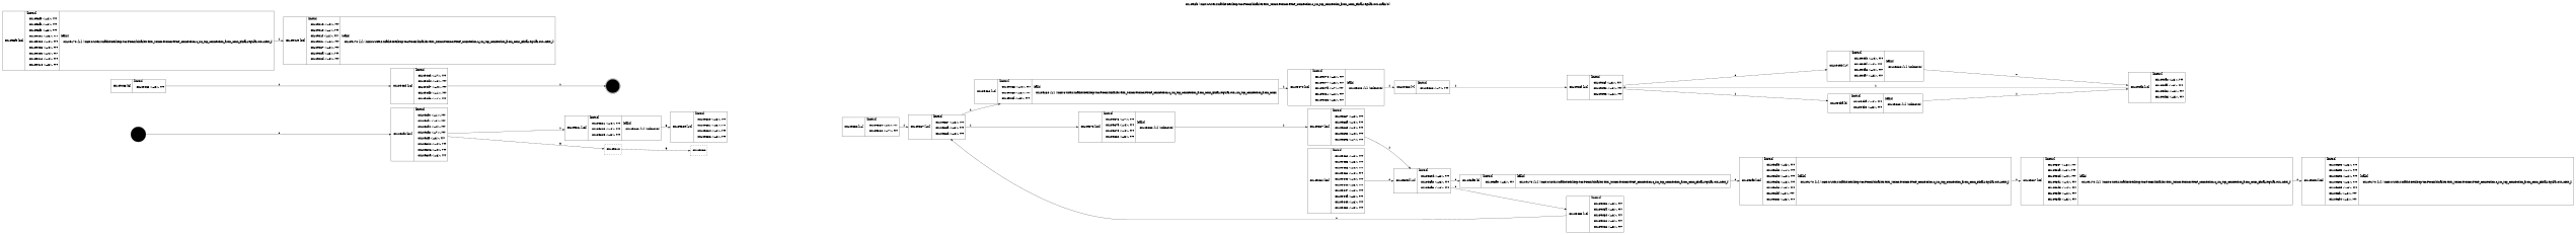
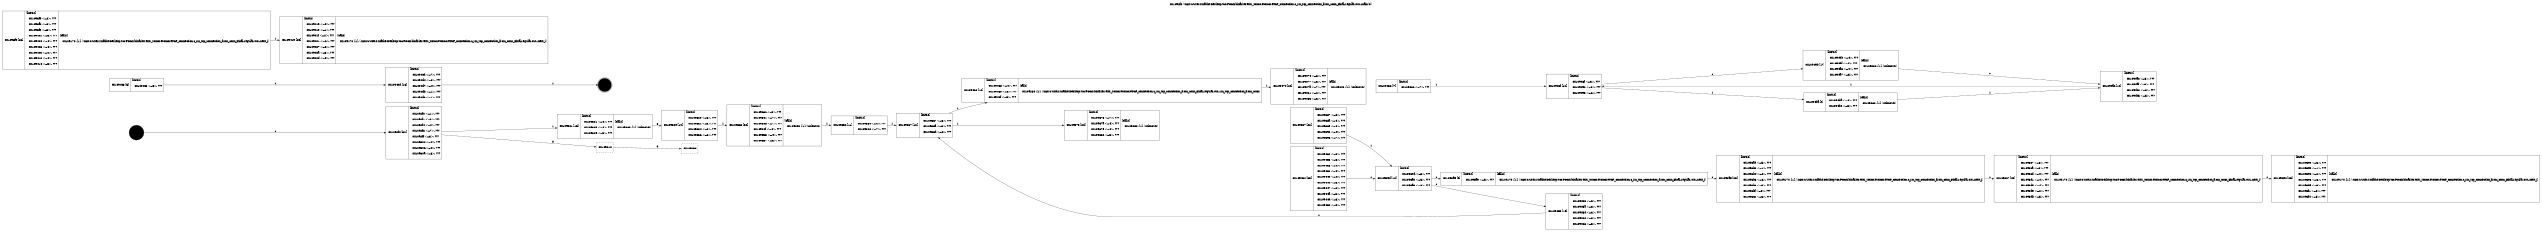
  digraph {
    label="0x1092f0 (/mnt/c/Users/mathe/Desktop/tcc/POCII/binaries/extr_toxcoretoxcoreTCP_connection.c_rm_tcp_connection_from_conn_Final-regular.out::main(0))"
    labelloc=t
    rankdir=LR
    node [shape=record]
    Entry [fillcolor=black height=0.3 shape=circle style=filled width=0.3]
    n2 [label="{\n     0x1092f0 [32]\l\n     | [instrs]\l\n     &nbsp;&nbsp;0x1092f0 \<+1\>: ???\l\n     &nbsp;&nbsp;0x1092f1 \<+3\>: ???\l\n     &nbsp;&nbsp;0x1092f4 \<+4\>: ???\l\n     &nbsp;&nbsp;0x1092f8 \<+7\>: ???\l\n     &nbsp;&nbsp;0x1092ff \<+3\>: ???\l\n     &nbsp;&nbsp;0x109302 \<+4\>: ???\l\n     &nbsp;&nbsp;0x109306 \<+4\>: ???\l\n     &nbsp;&nbsp;0x10930a \<+6\>: ???\l\n  }"]
    n3 [label="{\n     0x109321 [13]\l\n     | [instrs]\l\n     &nbsp;&nbsp;0x109321 \<+4\>: ???\l\n     &nbsp;&nbsp;0x109325 \<+4\>: ???\l\n     &nbsp;&nbsp;0x109329 \<+5\>: ???\l\n     | [calls]\l\n     &nbsp;&nbsp;0x109060 \{1\} (unknown)\l\n  }"]
    n4 [label="{\n     0x109310\l\n  }" style=dashed]
    n5 [label="{\n     0x10932e [14]\l\n     | [instrs]\l\n     &nbsp;&nbsp;0x10932e \<+3\>: ???\l\n     &nbsp;&nbsp;0x109331 \<+3\>: ???\l\n     &nbsp;&nbsp;0x109334 \<+2\>: ???\l\n     &nbsp;&nbsp;0x109336 \<+6\>: ???\l\n  }"]
    n6 [label="{\n     0x1094c8\l\n  }" style=dashed]
+   n7 [label="{\n     0x10933c [32]\l\n     | [instrs]\l\n     &nbsp;&nbsp;0x10933c \<+5\>: ???\l\n     &nbsp;&nbsp;0x109341 \<+7\>: ???\l\n     &nbsp;&nbsp;0x109348 \<+7\>: ???\l\n     &nbsp;&nbsp;0x10934f \<+4\>: ???\l\n     &nbsp;&nbsp;0x109353 \<+4\>: ???\l\n     &nbsp;&nbsp;0x109357 \<+5\>: ???\l\n     | [calls]\l\n     &nbsp;&nbsp;0x109050 \{1\} (unknown)\l\n  }"]
    n8 [label="{\n     0x10935c [11]\l\n     | [instrs]\l\n     &nbsp;&nbsp;0x10935c \<+4\>: ???\l\n     &nbsp;&nbsp;0x109360 \<+7\>: ???\l\n  }"]
    n9 [label="{\n     0x109367 [12]\l\n     | [instrs]\l\n     &nbsp;&nbsp;0x109367 \<+3\>: ???\l\n     &nbsp;&nbsp;0x10936a \<+3\>: ???\l\n     &nbsp;&nbsp;0x10936d \<+6\>: ???\l\n  }"]
    Exit [fillcolor=black height=0.3 peripheries=2 shape=circle style=filled width=0.3]
    n11 [label="{\n     0x109468 [12]\l\n     | [instrs]\l\n     &nbsp;&nbsp;0x109468 \<+4\>: ???\l\n     &nbsp;&nbsp;0x10946c \<+3\>: ???\l\n     &nbsp;&nbsp;0x10946f \<+5\>: ???\l\n     | [calls]\l\n     &nbsp;&nbsp;0x109230 \{1\} (/mnt/c/Users/mathe/Desktop/tcc/POCII/binaries/extr_toxcoretoxcoreTCP_connection.c_rm_tcp_connection_from_conn_Final-regular.out::rm_tcp_connection_from_conn)\l\n  }"]
    n12 [label="{\n     0x109373 [20]\l\n     | [instrs]\l\n     &nbsp;&nbsp;0x109373 \<+7\>: ???\l\n     &nbsp;&nbsp;0x10937a \<+4\>: ???\l\n     &nbsp;&nbsp;0x10937e \<+4\>: ???\l\n     &nbsp;&nbsp;0x109382 \<+5\>: ???\l\n     | [calls]\l\n     &nbsp;&nbsp;0x109050 \{1\} (unknown)\l\n  }"]
    n13 [label="{\n     0x109474 [20]\l\n     | [instrs]\l\n     &nbsp;&nbsp;0x109474 \<+3\>: ???\l\n     &nbsp;&nbsp;0x109477 \<+3\>: ???\l\n     &nbsp;&nbsp;0x10947a \<+7\>: ???\l\n     &nbsp;&nbsp;0x109481 \<+2\>: ???\l\n     &nbsp;&nbsp;0x109483 \<+5\>: ???\l\n     | [calls]\l\n     &nbsp;&nbsp;0x109040 \{1\} (unknown)\l\n  }"]
    n14 [label="{\n     0x109387 [22]\l\n     | [instrs]\l\n     &nbsp;&nbsp;0x109387 \<+3\>: ???\l\n     &nbsp;&nbsp;0x10938a \<+4\>: ???\l\n     &nbsp;&nbsp;0x10938e \<+4\>: ???\l\n     &nbsp;&nbsp;0x109392 \<+4\>: ???\l\n     &nbsp;&nbsp;0x109396 \<+7\>: ???\l\n  }"]
    n15 [label="{\n     0x109488 [7]\l\n     | [instrs]\l\n     &nbsp;&nbsp;0x109488 \<+7\>: ???\l\n  }"]
    n16 [label="{\n     0x10939d [12]\l\n     | [instrs]\l\n     &nbsp;&nbsp;0x10939d \<+3\>: ???\l\n     &nbsp;&nbsp;0x1093a0 \<+3\>: ???\l\n     &nbsp;&nbsp;0x1093a3 \<+6\>: ???\l\n  }"]
    n17 [label="{\n     0x109455 [19]\l\n     | [instrs]\l\n     &nbsp;&nbsp;0x109455 \<+5\>: ???\l\n     &nbsp;&nbsp;0x10945a \<+3\>: ???\l\n     &nbsp;&nbsp;0x10945d \<+3\>: ???\l\n     &nbsp;&nbsp;0x109460 \<+3\>: ???\l\n     &nbsp;&nbsp;0x109463 \<+5\>: ???\l\n  }"]
    n18 [label="{\n     0x1093a9 [5]\l\n     | [instrs]\l\n     &nbsp;&nbsp;0x1093a9 \<+5\>: ???\l\n     | [calls]\l\n     &nbsp;&nbsp;0x109170 \{1\} (/mnt/c/Users/mathe/Desktop/tcc/POCII/binaries/extr_toxcoretoxcoreTCP_connection.c_rm_tcp_connection_from_conn_Final-regular.out::next_i)\l\n  }"]
    n19 [label="{\n     0x1093ae [25]\l\n     | [instrs]\l\n     &nbsp;&nbsp;0x1093ae \<+5\>: ???\l\n     &nbsp;&nbsp;0x1093b3 \<+1\>: ???\l\n     &nbsp;&nbsp;0x1093b4 \<+2\>: ???\l\n     &nbsp;&nbsp;0x1093b6 \<+6\>: ???\l\n     &nbsp;&nbsp;0x1093bc \<+3\>: ???\l\n     &nbsp;&nbsp;0x1093bf \<+3\>: ???\l\n     &nbsp;&nbsp;0x1093c2 \<+5\>: ???\l\n     | [calls]\l\n     &nbsp;&nbsp;0x109170 \{1\} (/mnt/c/Users/mathe/Desktop/tcc/POCII/binaries/extr_toxcoretoxcoreTCP_connection.c_rm_tcp_connection_from_conn_Final-regular.out::next_i)\l\n  }"]
    n20 [label="{\n     0x1093c7 [25]\l\n     | [instrs]\l\n     &nbsp;&nbsp;0x1093c7 \<+3\>: ???\l\n     &nbsp;&nbsp;0x1093ca \<+3\>: ???\l\n     &nbsp;&nbsp;0x1093cd \<+4\>: ???\l\n     &nbsp;&nbsp;0x1093d1 \<+4\>: ???\l\n     &nbsp;&nbsp;0x1093d5 \<+4\>: ???\l\n     &nbsp;&nbsp;0x1093d9 \<+2\>: ???\l\n     &nbsp;&nbsp;0x1093db \<+5\>: ???\l\n     | [calls]\l\n     &nbsp;&nbsp;0x109170 \{1\} (/mnt/c/Users/mathe/Desktop/tcc/POCII/binaries/extr_toxcoretoxcoreTCP_connection.c_rm_tcp_connection_from_conn_Final-regular.out::next_i)\l\n  }"]
    n21 [label="{\n     0x1093e0 [25]\l\n     | [instrs]\l\n     &nbsp;&nbsp;0x1093e0 \<+5\>: ???\l\n     &nbsp;&nbsp;0x1093e5 \<+1\>: ???\l\n     &nbsp;&nbsp;0x1093e6 \<+2\>: ???\l\n     &nbsp;&nbsp;0x1093e8 \<+6\>: ???\l\n     &nbsp;&nbsp;0x1093ee \<+3\>: ???\l\n     &nbsp;&nbsp;0x1093f1 \<+3\>: ???\l\n     &nbsp;&nbsp;0x1093f4 \<+5\>: ???\l\n     | [calls]\l\n     &nbsp;&nbsp;0x109170 \{1\} (/mnt/c/Users/mathe/Desktop/tcc/POCII/binaries/extr_toxcoretoxcoreTCP_connection.c_rm_tcp_connection_from_conn_Final-regular.out::next_i)\l\n  }"]
    n22 [label="{\n     0x1093f9 [32]\l\n     | [instrs]\l\n     &nbsp;&nbsp;0x1093f9 \<+2\>: ???\l\n     &nbsp;&nbsp;0x1093fb \<+3\>: ???\l\n     &nbsp;&nbsp;0x1093fe \<+3\>: ???\l\n     &nbsp;&nbsp;0x109401 \<+3\>: ???\l\n     &nbsp;&nbsp;0x109404 \<+4\>: ???\l\n     &nbsp;&nbsp;0x109408 \<+4\>: ???\l\n     &nbsp;&nbsp;0x10940c \<+4\>: ???\l\n     &nbsp;&nbsp;0x109410 \<+4\>: ???\l\n     &nbsp;&nbsp;0x109414 \<+5\>: ???\l\n     | [calls]\l\n     &nbsp;&nbsp;0x109170 \{1\} (/mnt/c/Users/mathe/Desktop/tcc/POCII/binaries/extr_toxcoretoxcoreTCP_connection.c_rm_tcp_connection_from_conn_Final-regular.out::next_i)\l\n  }"]
    n23 [label="{\n     0x109419 [25]\l\n     | [instrs]\l\n     &nbsp;&nbsp;0x109419 \<+5\>: ???\l\n     &nbsp;&nbsp;0x10941e \<+1\>: ???\l\n     &nbsp;&nbsp;0x10941f \<+2\>: ???\l\n     &nbsp;&nbsp;0x109421 \<+6\>: ???\l\n     &nbsp;&nbsp;0x109427 \<+3\>: ???\l\n     &nbsp;&nbsp;0x10942a \<+3\>: ???\l\n     &nbsp;&nbsp;0x10942d \<+5\>: ???\l\n     | [calls]\l\n     &nbsp;&nbsp;0x109170 \{1\} (/mnt/c/Users/mathe/Desktop/tcc/POCII/binaries/extr_toxcoretoxcoreTCP_connection.c_rm_tcp_connection_from_conn_Final-regular.out::next_i)\l\n  }"]
    n24 [label="{\n     0x109432 [35]\l\n     | [instrs]\l\n     &nbsp;&nbsp;0x109432 \<+3\>: ???\l\n     &nbsp;&nbsp;0x109435 \<+3\>: ???\l\n     &nbsp;&nbsp;0x109438 \<+4\>: ???\l\n     &nbsp;&nbsp;0x10943c \<+4\>: ???\l\n     &nbsp;&nbsp;0x109440 \<+4\>: ???\l\n     &nbsp;&nbsp;0x109444 \<+3\>: ???\l\n     &nbsp;&nbsp;0x109447 \<+3\>: ???\l\n     &nbsp;&nbsp;0x10944a \<+3\>: ???\l\n     &nbsp;&nbsp;0x10944d \<+3\>: ???\l\n     &nbsp;&nbsp;0x109450 \<+5\>: ???\l\n  }"]
    n25 [label="{\n     0x1094cd [16]\l\n     | [instrs]\l\n     &nbsp;&nbsp;0x1094cd \<+7\>: ???\l\n     &nbsp;&nbsp;0x1094d4 \<+3\>: ???\l\n     &nbsp;&nbsp;0x1094d7 \<+4\>: ???\l\n     &nbsp;&nbsp;0x1094db \<+1\>: ???\l\n     &nbsp;&nbsp;0x1094dc \<+1\>: ???\l\n  }"]
    n26 [label="{\n     0x10948f [12]\l\n     | [instrs]\l\n     &nbsp;&nbsp;0x10948f \<+3\>: ???\l\n     &nbsp;&nbsp;0x109492 \<+3\>: ???\l\n     &nbsp;&nbsp;0x109495 \<+6\>: ???\l\n  }"]
    n27 [label="{\n     0x1094ba [9]\l\n     | [instrs]\l\n     &nbsp;&nbsp;0x1094ba \<+4\>: ???\l\n     &nbsp;&nbsp;0x1094be \<+5\>: ???\l\n     | [calls]\l\n     &nbsp;&nbsp;0x109030 \{1\} (unknown)\l\n  }"]
    n28 [label="{\n     0x10949b [17]\l\n     | [instrs]\l\n     &nbsp;&nbsp;0x10949b \<+4\>: ???\l\n     &nbsp;&nbsp;0x10949f \<+4\>: ???\l\n     &nbsp;&nbsp;0x1094a3 \<+4\>: ???\l\n     &nbsp;&nbsp;0x1094a7 \<+5\>: ???\l\n     | [calls]\l\n     &nbsp;&nbsp;0x109030 \{1\} (unknown)\l\n  }"]
    n29 [label="{\n     0x1094ac [14]\l\n     | [instrs]\l\n     &nbsp;&nbsp;0x1094ac \<+3\>: ???\l\n     &nbsp;&nbsp;0x1094af \<+3\>: ???\l\n     &nbsp;&nbsp;0x1094b2 \<+3\>: ???\l\n     &nbsp;&nbsp;0x1094b5 \<+5\>: ???\l\n  }"]
    n30 [label="{\n     0x1094c3 [5]\l\n     | [instrs]\l\n     &nbsp;&nbsp;0x1094c3 \<+5\>: ???\l\n  }"]
    Entry -> n2 [label=" 1"]
    n2 -> n3 [label=" 1"]
    n2 -> n4 [label=" 0"]
    n3 -> n5 [label=" 8"]
    n4 -> n6 [label=" 0"]
+   n5 -> n7 [label=" 1"]
+   n7 -> n8 [label=" 1"]
    n8 -> n9 [label=" 1"]
    n9 -> n11 [label=" 1"]
    n9 -> n12 [label=" 1"]
    n11 -> n13 [label=" 1"]
-   n12 -> n14 [label=" 1"]
-   n13 -> n15 [label=" 1"]
    n14 -> n16 [label=" 1"]
    n15 -> n26 [label=" 1"]
    n16 -> n17 [label=" 1"]
    n16 -> n18 [label=" 1"]
    n17 -> n9 [label=" 1"]
    n18 -> n19 [label=" 1"]
    n19 -> n20 [label=" 1"]
    n20 -> n21 [label=" 1"]
    n22 -> n23 [label=" 1"]
    n24 -> n16 [label=" 1"]
    n25 -> Exit [label=" 1"]
    n26 -> n27 [label=" 1"]
    n26 -> n28 [label=" 1"]
    n27 -> n29 [label=" 1"]
    n28 -> n29 [label=" 7"]
    n29 -> n26 [label=" 1"]
    n30 -> n25 [label=" 1"]
  }
